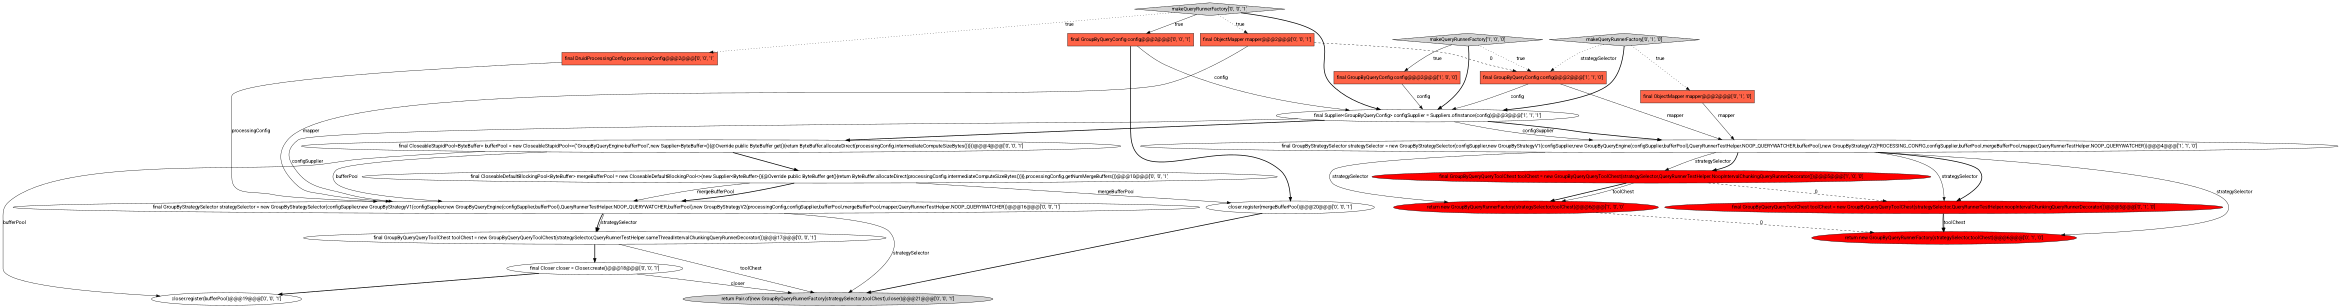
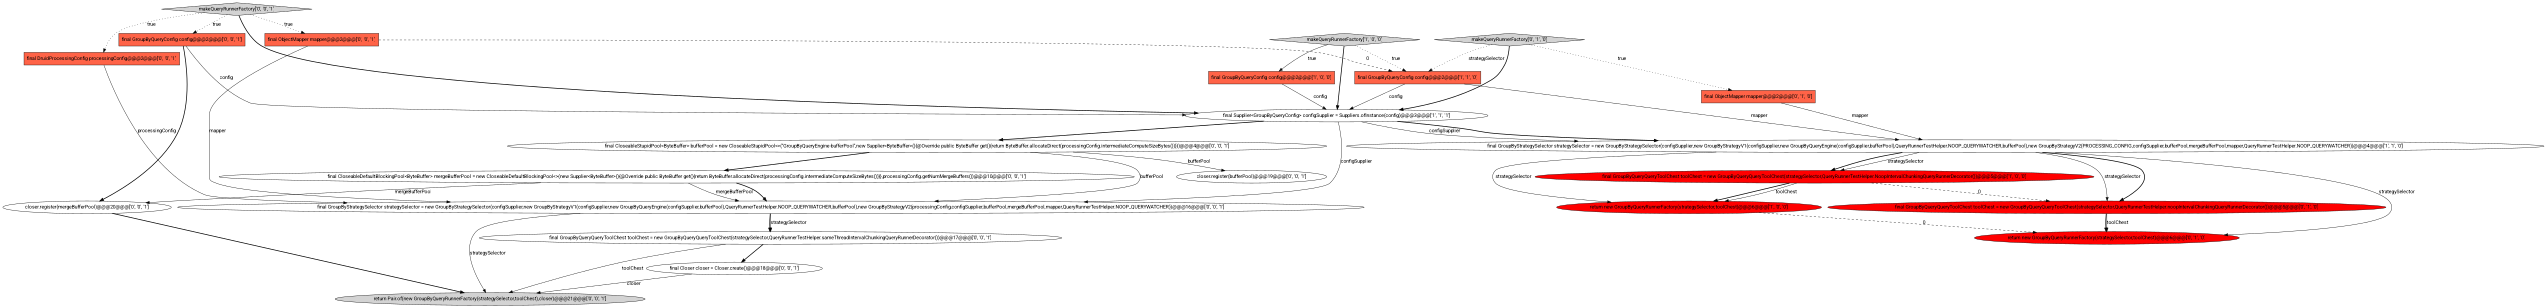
  digraph {
    fontname=Roboto
    node [fillcolor=white fontname=Roboto shape=ellipse style=filled]
    edge [fontname=Roboto style=solid]
    n1 [fillcolor=tomato label="final GroupByQueryConfig config@@@2@@@['0', '0', '1']" shape=box]
    n2 [label="final Supplier<GroupByQueryConfig> configSupplier = Suppliers.ofInstance(config)@@@3@@@['1', '1', '1']"]
    n3 [label="closer.register(mergeBufferPool)@@@20@@@['0', '0', '1']"]
    n4 [label="final GroupByStrategySelector strategySelector = new GroupByStrategySelector(configSupplier,new GroupByStrategyV1(configSupplier,new GroupByQueryEngine(configSupplier,bufferPool),QueryRunnerTestHelper.NOOP_QUERYWATCHER,bufferPool),new GroupByStrategyV2(processingConfig,configSupplier,bufferPool,mergeBufferPool,mapper,QueryRunnerTestHelper.NOOP_QUERYWATCHER))@@@16@@@['0', '0', '1']"]
    n5 [label="final CloseableStupidPool<ByteBuffer> bufferPool = new CloseableStupidPool<>(\"GroupByQueryEngine-bufferPool\",new Supplier<ByteBuffer>(){@Override public ByteBuffer get(){return ByteBuffer.allocateDirect(processingConfig.intermediateComputeSizeBytes())}})@@@4@@@['0', '0', '1']"]
    n6 [label="final GroupByStrategySelector strategySelector = new GroupByStrategySelector(configSupplier,new GroupByStrategyV1(configSupplier,new GroupByQueryEngine(configSupplier,bufferPool),QueryRunnerTestHelper.NOOP_QUERYWATCHER,bufferPool),new GroupByStrategyV2(PROCESSING_CONFIG,configSupplier,bufferPool,mergeBufferPool,mapper,QueryRunnerTestHelper.NOOP_QUERYWATCHER))@@@4@@@['1', '1', '0']"]
    n7 [fillcolor=lightgray label="return Pair.of(new GroupByQueryRunnerFactory(strategySelector,toolChest),closer)@@@21@@@['0', '0', '1']"]
    n8 [fillcolor=red label="final GroupByQueryQueryToolChest toolChest = new GroupByQueryQueryToolChest(strategySelector,QueryRunnerTestHelper.NoopIntervalChunkingQueryRunnerDecorator())@@@5@@@['1', '0', '0']"]
    n9 [fillcolor=red label="return new GroupByQueryRunnerFactory(strategySelector,toolChest)@@@6@@@['1', '0', '0']"]
    n10 [fillcolor=red label="final GroupByQueryQueryToolChest toolChest = new GroupByQueryQueryToolChest(strategySelector,QueryRunnerTestHelper.noopIntervalChunkingQueryRunnerDecorator())@@@5@@@['0', '1', '0']"]
    n11 [fillcolor=red label="return new GroupByQueryRunnerFactory(strategySelector,toolChest)@@@6@@@['0', '1', '0']"]
    n12 [label="final GroupByQueryQueryToolChest toolChest = new GroupByQueryQueryToolChest(strategySelector,QueryRunnerTestHelper.sameThreadIntervalChunkingQueryRunnerDecorator())@@@17@@@['0', '0', '1']"]
    n13 [label="final Closer closer = Closer.create()@@@18@@@['0', '0', '1']"]
    n14 [fillcolor=tomato label="final GroupByQueryConfig config@@@2@@@['1', '0', '0']" shape=box]
    n15 [fillcolor=tomato label="final ObjectMapper mapper@@@2@@@['0', '0', '1']" shape=box]
    n16 [fillcolor=tomato label="final GroupByQueryConfig config@@@2@@@['1', '1', '0']" shape=box]
    n17 [fillcolor=tomato label="final DruidProcessingConfig processingConfig@@@2@@@['0', '0', '1']" shape=box]
    n18 [fillcolor=lightgray label="makeQueryRunnerFactory['0', '1', '0']" shape=diamond]
    n19 [fillcolor=tomato label="final ObjectMapper mapper@@@2@@@['0', '1', '0']" shape=box]
    n20 [label="closer.register(bufferPool)@@@19@@@['0', '0', '1']"]
    n21 [fillcolor=lightgray label="makeQueryRunnerFactory['1', '0', '0']" shape=diamond]
    n22 [label="final CloseableDefaultBlockingPool<ByteBuffer> mergeBufferPool = new CloseableDefaultBlockingPool<>(new Supplier<ByteBuffer>(){@Override public ByteBuffer get(){return ByteBuffer.allocateDirect(processingConfig.intermediateComputeSizeBytes())}},processingConfig.getNumMergeBuffers())@@@10@@@['0', '0', '1']"]
    n23 [fillcolor=lightgray label="makeQueryRunnerFactory['0', '0', '1']" shape=diamond]
    n1 -> n2 [label=config]
    n1 -> n3 [style=bold]
    n2 -> n4 [label=configSupplier]
    n2 -> n5 [style=bold]
    n2 -> n6 [label=configSupplier]
    n2 -> n6 [style=bold]
    n3 -> n7 [style=bold]
    n4 -> n7 [label=strategySelector]
    n4 -> n12 [label=strategySelector]
    n4 -> n12 [style=bold]
    n5 -> n4 [label=bufferPool]
    n5 -> n20 [label=bufferPool]
    n5 -> n22 [style=bold]
    n6 -> n8 [label=strategySelector]
    n6 -> n8 [style=bold]
    n6 -> n9 [label=strategySelector]
    n6 -> n10 [label=strategySelector]
    n6 -> n10 [style=bold]
    n6 -> n11 [label=strategySelector]
    n8 -> n9 [style=bold]
    n8 -> n9 [label=toolChest]
    n8 -> n10 [label=0 style=dashed]
    n9 -> n11 [label=0 style=dashed]
    n10 -> n11 [label=toolChest]
    n10 -> n11 [style=bold]
    n12 -> n7 [label=toolChest]
    n12 -> n13 [style=bold]
    n13 -> n7 [label=closer]
-   n13 -> n20 [style=bold]
    n14 -> n2 [label=config]
    n15 -> n4 [label=mapper]
    n15 -> n16 [label=0 style=dashed]
    n16 -> n2 [label=config]
    n16 -> n6 [label=mapper]
    n17 -> n4 [label=processingConfig]
    n18 -> n2 [style=bold]
    n18 -> n16 [label=strategySelector style=dotted]
    n18 -> n19 [label=true style=dotted]
    n19 -> n6 [label=mapper]
    n21 -> n2 [style=bold]
    n21 -> n14 [label=true]
    n21 -> n16 [label=true style=dotted]
    n22 -> n3 [label=mergeBufferPool]
    n22 -> n4 [label=mergeBufferPool]
    n22 -> n4 [style=bold]
-   n23 -> n1 [label=true]
+   n23 -> n1 [label=true style=dotted]
    n23 -> n2 [style=bold]
    n23 -> n15 [label=true style=dotted]
    n23 -> n17 [label=true style=dotted]
  }
